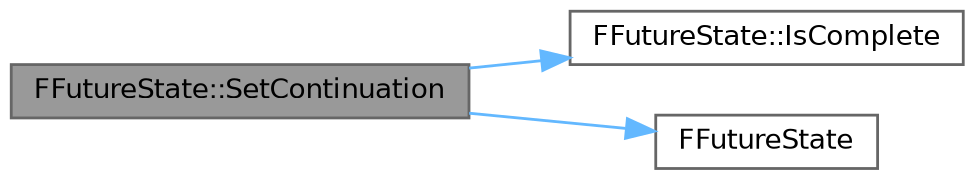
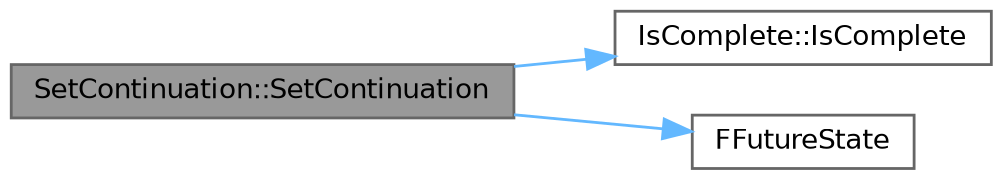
  digraph {
    rankdir=LR
    node [color=grey40 fillcolor=white fontname=Helvetica fontsize=10 shape=box style=filled]
    edge [color=steelblue1 fontname=Helvetica fontsize=10 labelfontname=Helvetica labelfontsize=10 style=solid]
-   n1 [color=gray40 fillcolor=grey60 fontcolor=black height=0.2 label="FFutureState::SetContinuation" width=0.4]
-   n2 [height=0.2 label="FFutureState::IsComplete" width=0.4]
+   n1 [color=gray40 fillcolor=grey60 fontcolor=black height=0.2 label="SetContinuation::SetContinuation" width=0.4]
+   n2 [height=0.2 label="IsComplete::IsComplete" width=0.4]
    n3 [height=0.2 label=FFutureState width=0.4]
    n1 -> n2
    n1 -> n3
  }
